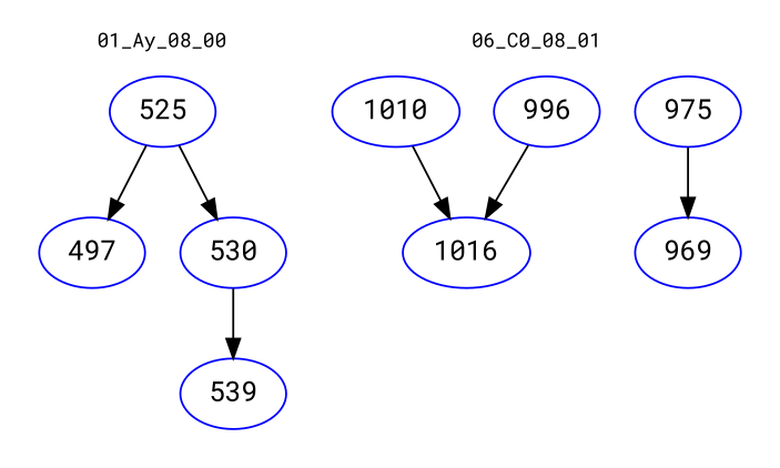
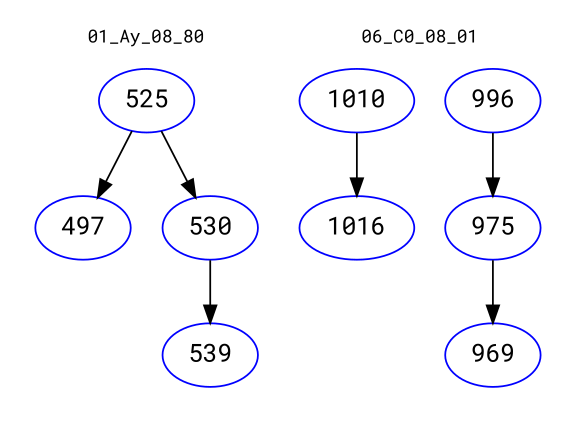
  digraph {
    fontname="Roboto Mono"
    node [color=blue fontname="Roboto Mono"]
    edge [color=black fontname="Roboto Mono"]
    n1 [label=525]
    n2 [label=497]
    n3 [label=530]
    n4 [label=539]
    n5 [label=996]
    n6 [label=975]
    n7 [label=1010]
    n8 [label=969]
    n9 [label=1016]
    subgraph cluster_1 {
      color=white
      fontsize=10
-     label="01_Ay_08_00"
+     label="01_Ay_08_80"
      n1
      n2
      n3
      n4
    }
    subgraph cluster_2 {
      color=white
      fontsize=10
      label="06_C0_08_01"
      n5
      n6
      n7
      n8
      n9
    }
    n1 -> n2
    n1 -> n3
    n3 -> n4
-   n5 -> n9
+   n5 -> n6
    n6 -> n8
    n7 -> n9
  }
